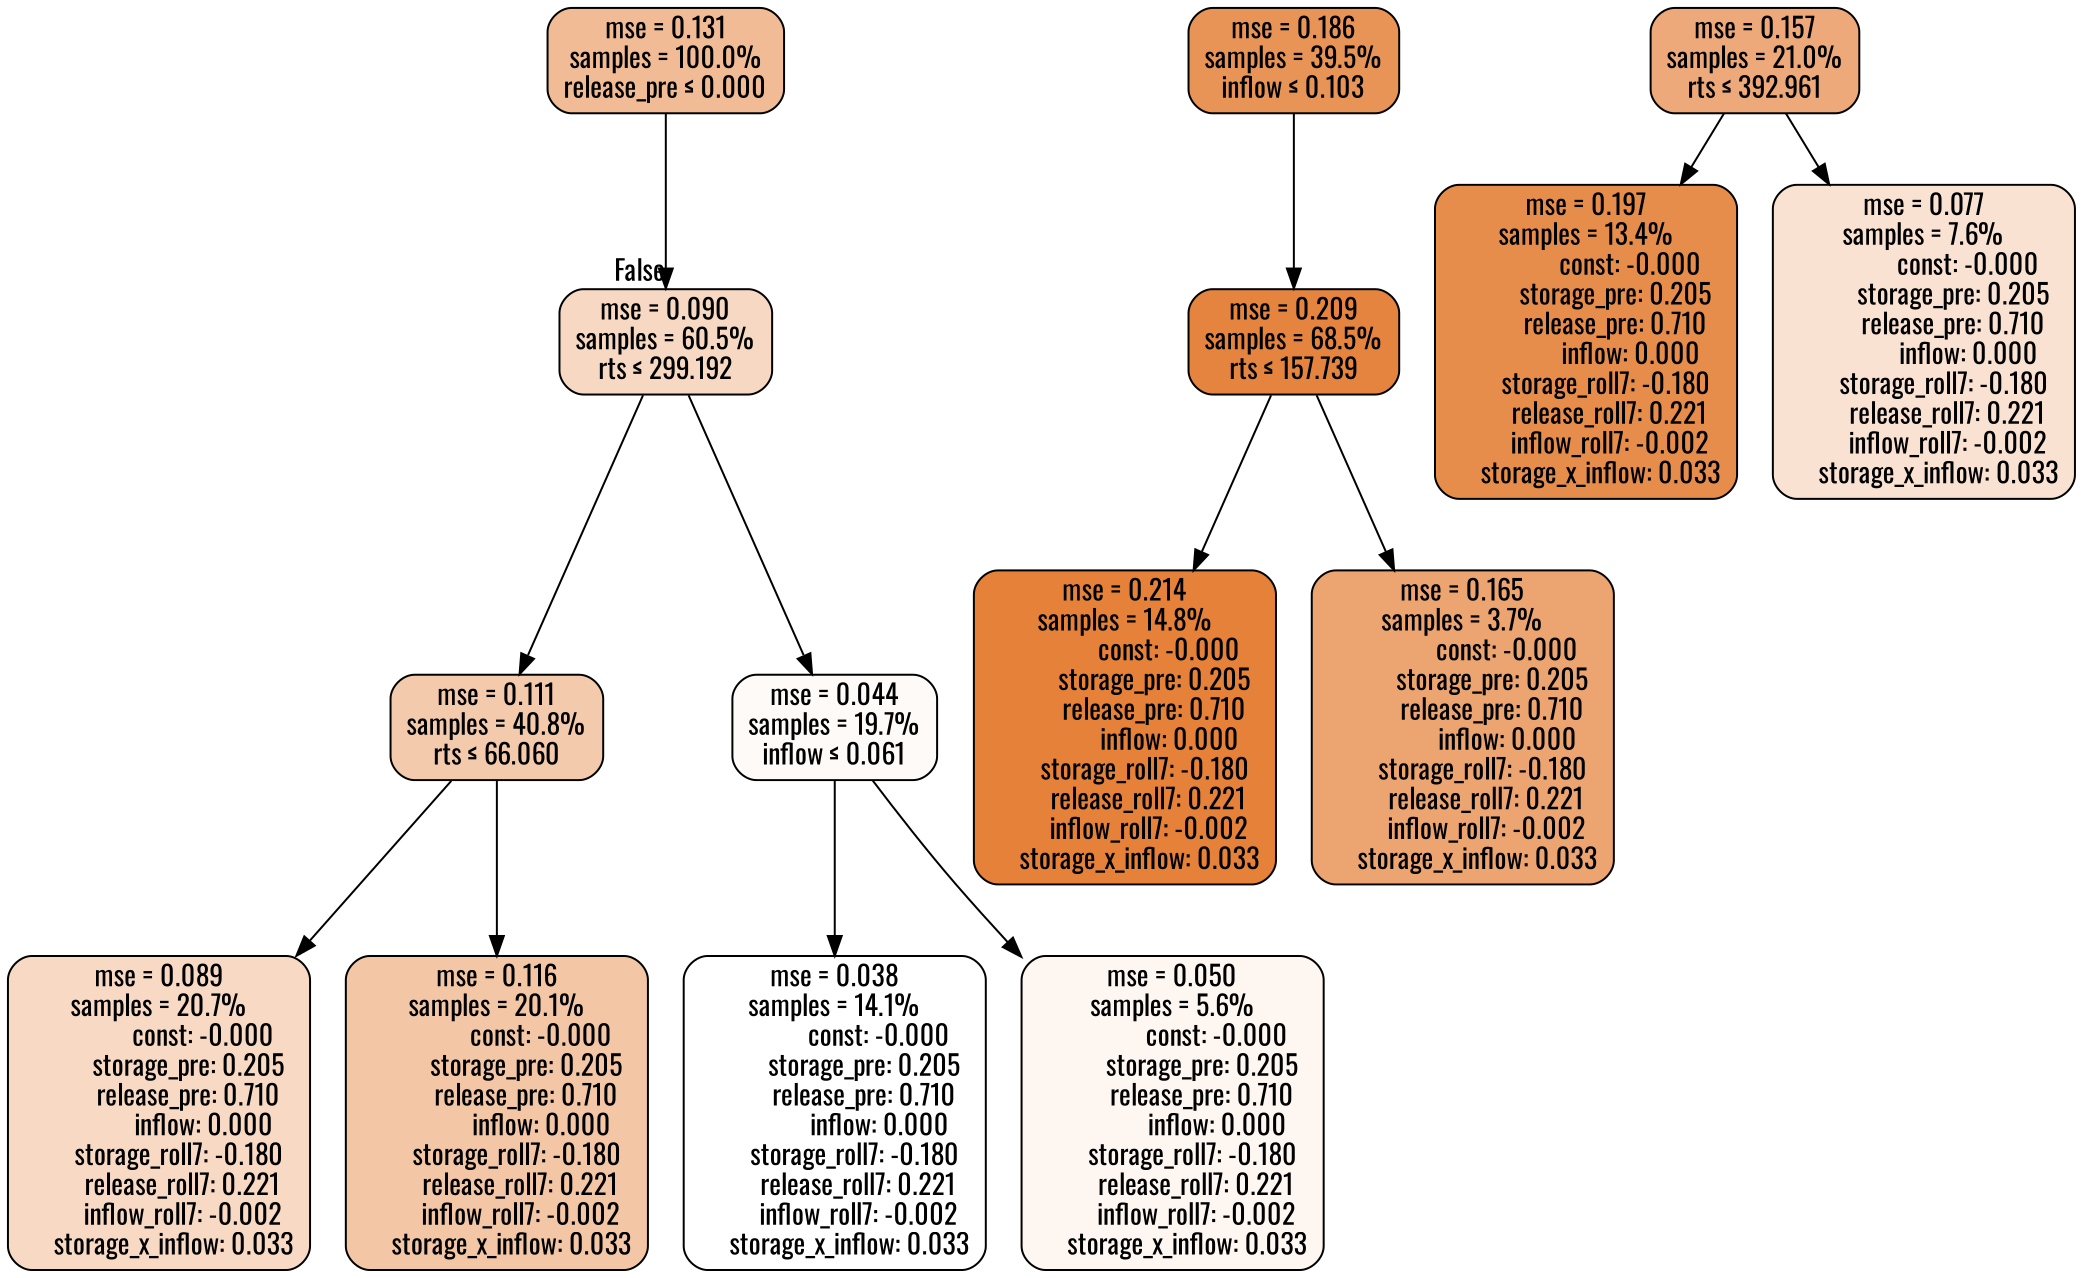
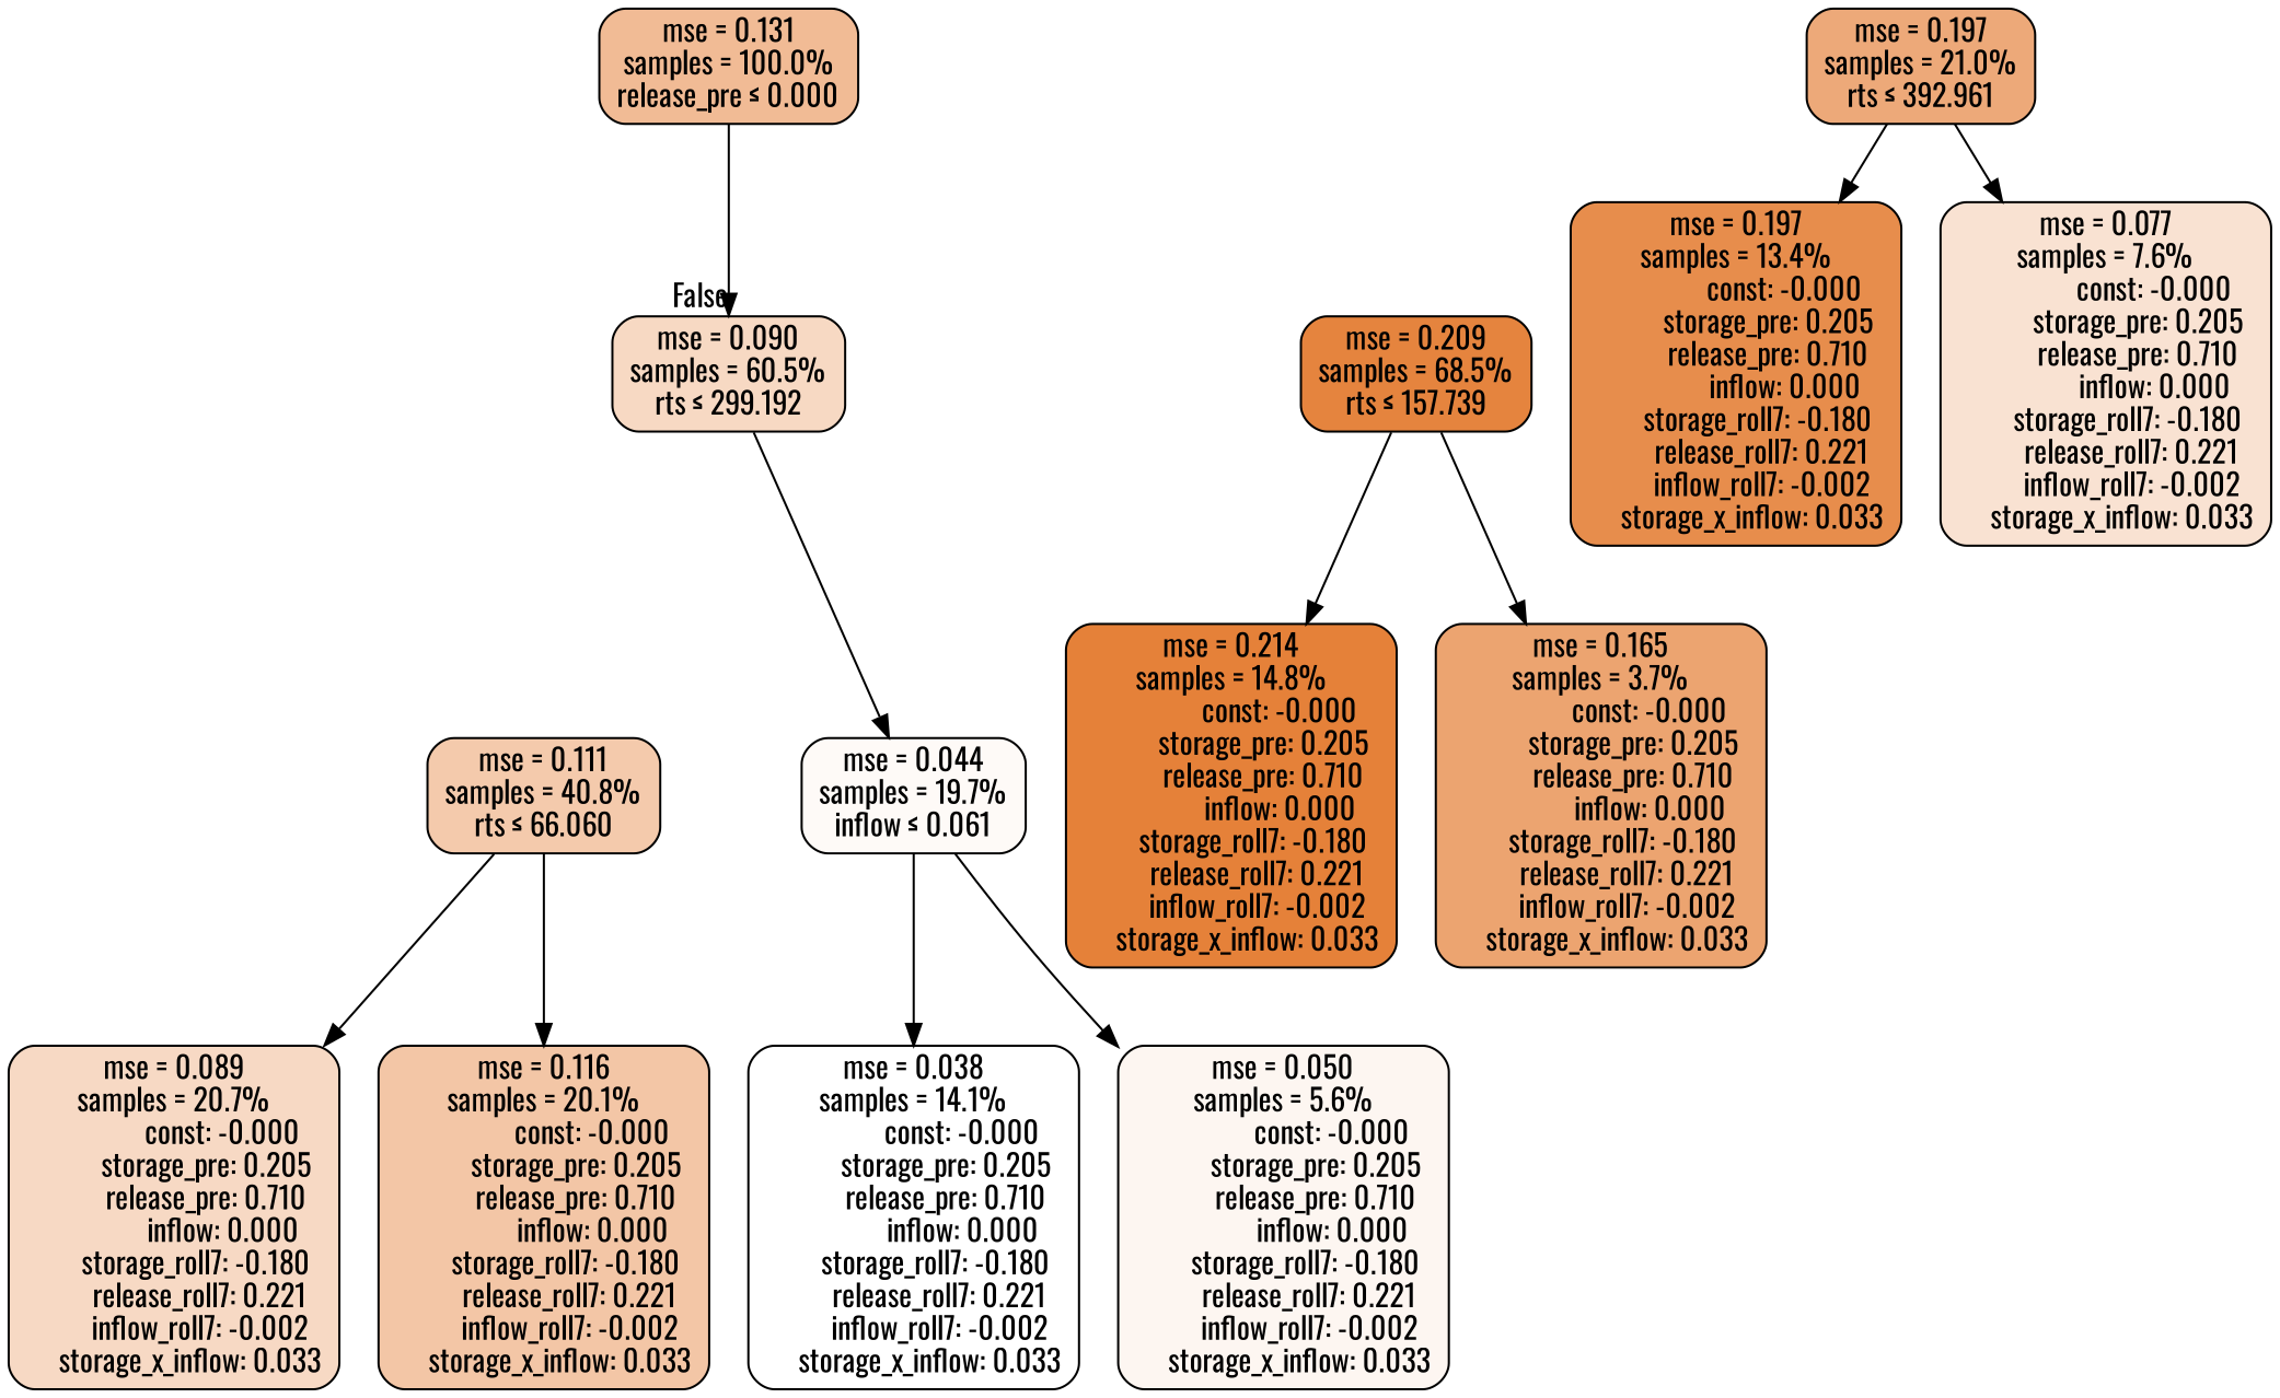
  digraph {
    fontname=Oswald
    node [color=black fontname=Oswald shape=rectangle style="filled, rounded"]
    edge [fontname=Oswald]
    n1 [fillcolor="#f1bb95" label="mse = 0.131\nsamples = 100.0%\nrelease_pre &le; 0.000"]
    n2 [fillcolor="#f7d9c3" label="mse = 0.090\nsamples = 60.5%\nrts &le; 299.192"]
    n3 [fillcolor="#f4caac" label="mse = 0.111\nsamples = 40.8%\nrts &le; 66.060"]
    n4 [fillcolor="#fefaf7" label="mse = 0.044\nsamples = 19.7%\ninflow &le; 0.061"]
-   n5 [fillcolor="#e99457" label="mse = 0.186\nsamples = 39.5%\ninflow &le; 0.103"]
    n6 [fillcolor="#e5843e" label="mse = 0.209\nsamples = 68.5%\nrts &le; 157.739"]
    n7 [fillcolor="#f7d9c4" label="mse = 0.089\nsamples = 20.7%\n               const: -0.000\n          storage_pre: 0.205\n          release_pre: 0.710\n               inflow: 0.000\n       storage_roll7: -0.180\n        release_roll7: 0.221\n        inflow_roll7: -0.002\n     storage_x_inflow: 0.033"]
    n8 [fillcolor="#f3c6a6" label="mse = 0.116\nsamples = 20.1%\n               const: -0.000\n          storage_pre: 0.205\n          release_pre: 0.710\n               inflow: 0.000\n       storage_roll7: -0.180\n        release_roll7: 0.221\n        inflow_roll7: -0.002\n     storage_x_inflow: 0.033"]
    n9 [fillcolor="#ffffff" label="mse = 0.038\nsamples = 14.1%\n               const: -0.000\n          storage_pre: 0.205\n          release_pre: 0.710\n               inflow: 0.000\n       storage_roll7: -0.180\n        release_roll7: 0.221\n        inflow_roll7: -0.002\n     storage_x_inflow: 0.033"]
    n10 [fillcolor="#fdf6f1" label="mse = 0.050\nsamples = 5.6%\n               const: -0.000\n          storage_pre: 0.205\n          release_pre: 0.710\n               inflow: 0.000\n       storage_roll7: -0.180\n        release_roll7: 0.221\n        inflow_roll7: -0.002\n     storage_x_inflow: 0.033"]
-   n11 [fillcolor="#eda979" label="mse = 0.157\nsamples = 21.0%\nrts &le; 392.961"]
+   n11 [fillcolor="#eda979" label="mse = 0.197\nsamples = 21.0%\nrts &le; 392.961"]
    n12 [fillcolor="#e78d4c" label="mse = 0.197\nsamples = 13.4%\n               const: -0.000\n          storage_pre: 0.205\n          release_pre: 0.710\n               inflow: 0.000\n       storage_roll7: -0.180\n        release_roll7: 0.221\n        inflow_roll7: -0.002\n     storage_x_inflow: 0.033"]
    n13 [fillcolor="#f9e2d2" label="mse = 0.077\nsamples = 7.6%\n               const: -0.000\n          storage_pre: 0.205\n          release_pre: 0.710\n               inflow: 0.000\n       storage_roll7: -0.180\n        release_roll7: 0.221\n        inflow_roll7: -0.002\n     storage_x_inflow: 0.033"]
    n14 [fillcolor="#e58139" label="mse = 0.214\nsamples = 14.8%\n               const: -0.000\n          storage_pre: 0.205\n          release_pre: 0.710\n               inflow: 0.000\n       storage_roll7: -0.180\n        release_roll7: 0.221\n        inflow_roll7: -0.002\n     storage_x_inflow: 0.033"]
    n15 [fillcolor="#eca470" label="mse = 0.165\nsamples = 3.7%\n               const: -0.000\n          storage_pre: 0.205\n          release_pre: 0.710\n               inflow: 0.000\n       storage_roll7: -0.180\n        release_roll7: 0.221\n        inflow_roll7: -0.002\n     storage_x_inflow: 0.033"]
    n1 -> n2 [headlabel=False labelangle=45 labeldistance=2.5]
-   n2 -> n3
    n2 -> n4
    n3 -> n7
    n3 -> n8
    n4 -> n9
    n4 -> n10
-   n5 -> n6
    n6 -> n14
    n6 -> n15
    n11 -> n12
    n11 -> n13
  }
